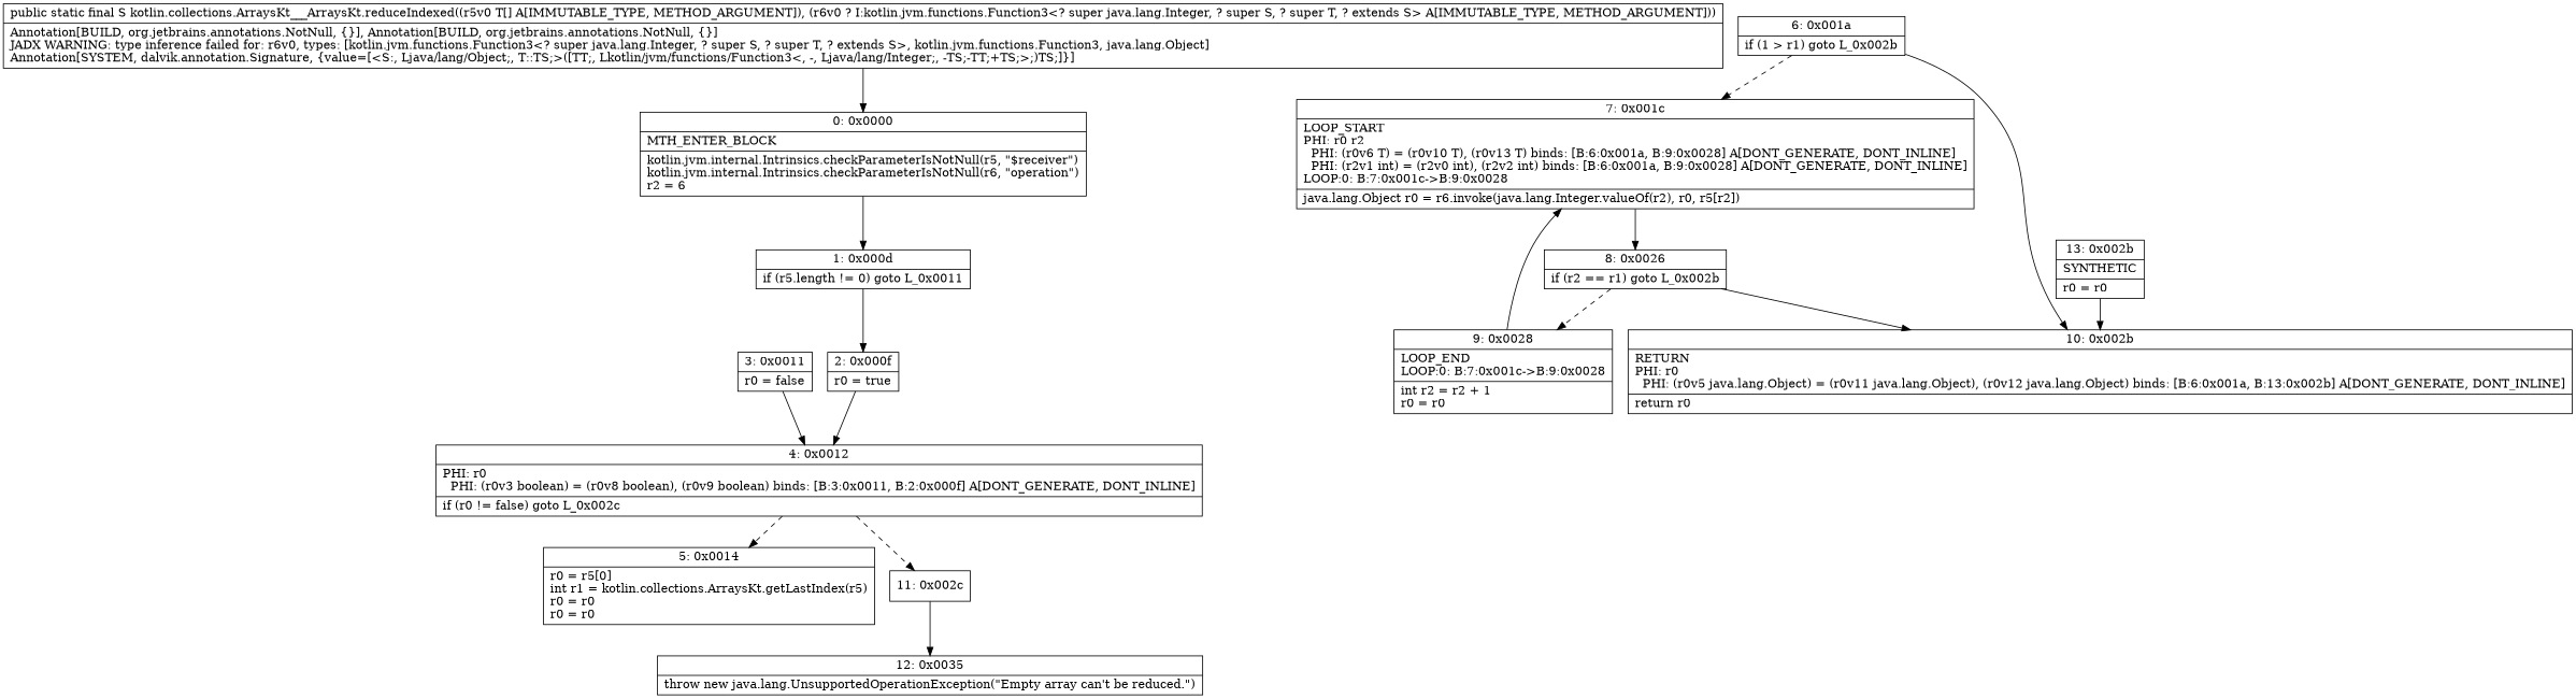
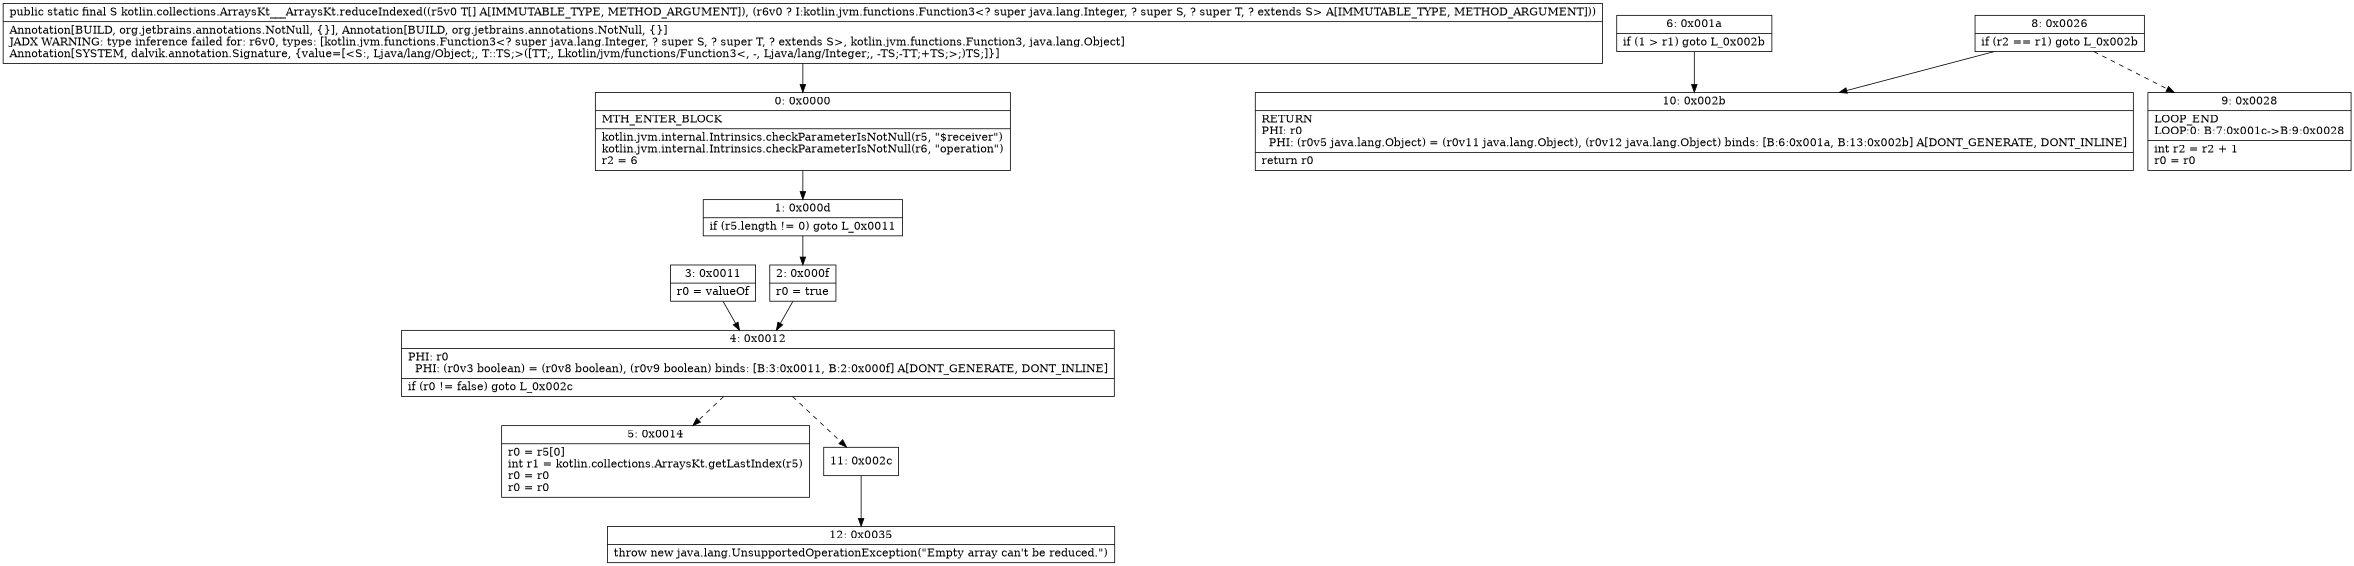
  digraph {
    node [shape=record]
    n1 [label="{0\:\ 0x0000|MTH_ENTER_BLOCK\l|kotlin.jvm.internal.Intrinsics.checkParameterIsNotNull(r5, \"$receiver\")\lkotlin.jvm.internal.Intrinsics.checkParameterIsNotNull(r6, \"operation\")\lr2 = 6\l}"]
    n2 [label="{1\:\ 0x000d|if (r5.length != 0) goto L_0x0011\l}"]
    n3 [label="{2\:\ 0x000f|r0 = true\l}"]
    n4 [label="{4\:\ 0x0012|PHI: r0 \l  PHI: (r0v3 boolean) = (r0v8 boolean), (r0v9 boolean) binds: [B:3:0x0011, B:2:0x000f] A[DONT_GENERATE, DONT_INLINE]\l|if (r0 != false) goto L_0x002c\l}"]
-   n5 [label="{3\:\ 0x0011|r0 = false\l}"]
+   n5 [label="{3\:\ 0x0011|r0 = valueOf\l}"]
    n6 [label="{5\:\ 0x0014|r0 = r5[0]\lint r1 = kotlin.collections.ArraysKt.getLastIndex(r5)\lr0 = r0\lr0 = r0\l}"]
    n7 [label="{11\:\ 0x002c}"]
    n8 [label="{12\:\ 0x0035|throw new java.lang.UnsupportedOperationException(\"Empty array can't be reduced.\")\l}"]
    n9 [label="{6\:\ 0x001a|if (1 \> r1) goto L_0x002b\l}"]
-   n10 [label="{7\:\ 0x001c|LOOP_START\lPHI: r0 r2 \l  PHI: (r0v6 T) = (r0v10 T), (r0v13 T) binds: [B:6:0x001a, B:9:0x0028] A[DONT_GENERATE, DONT_INLINE]\l  PHI: (r2v1 int) = (r2v0 int), (r2v2 int) binds: [B:6:0x001a, B:9:0x0028] A[DONT_GENERATE, DONT_INLINE]\lLOOP:0: B:7:0x001c\-\>B:9:0x0028\l|java.lang.Object r0 = r6.invoke(java.lang.Integer.valueOf(r2), r0, r5[r2])\l}"]
    n11 [label="{10\:\ 0x002b|RETURN\lPHI: r0 \l  PHI: (r0v5 java.lang.Object) = (r0v11 java.lang.Object), (r0v12 java.lang.Object) binds: [B:6:0x001a, B:13:0x002b] A[DONT_GENERATE, DONT_INLINE]\l|return r0\l}"]
    n12 [label="{8\:\ 0x0026|if (r2 == r1) goto L_0x002b\l}"]
    n13 [label="{9\:\ 0x0028|LOOP_END\lLOOP:0: B:7:0x001c\-\>B:9:0x0028\l|int r2 = r2 + 1\lr0 = r0\l}"]
-   n14 [label="{13\:\ 0x002b|SYNTHETIC\l|r0 = r0\l}"]
    n15 [label="{public static final S kotlin.collections.ArraysKt___ArraysKt.reduceIndexed((r5v0 T[] A[IMMUTABLE_TYPE, METHOD_ARGUMENT]), (r6v0 ? I:kotlin.jvm.functions.Function3\<? super java.lang.Integer, ? super S, ? super T, ? extends S\> A[IMMUTABLE_TYPE, METHOD_ARGUMENT]))  | Annotation[BUILD, org.jetbrains.annotations.NotNull, \{\}], Annotation[BUILD, org.jetbrains.annotations.NotNull, \{\}]\lJADX WARNING: type inference failed for: r6v0, types: [kotlin.jvm.functions.Function3\<? super java.lang.Integer, ? super S, ? super T, ? extends S\>, kotlin.jvm.functions.Function3, java.lang.Object]\lAnnotation[SYSTEM, dalvik.annotation.Signature, \{value=[\<S:, Ljava\/lang\/Object;, T::TS;\>([TT;, Lkotlin\/jvm\/functions\/Function3\<, \-, Ljava\/lang\/Integer;, \-TS;\-TT;+TS;\>;)TS;]\}]\l}"]
    n1 -> n2
    n2 -> n3 [style=solid]
    n3 -> n4
    n4 -> n6 [style=dashed]
    n4 -> n7 [style=dashed]
    n5 -> n4
    n7 -> n8
-   n9 -> n10 [style=dashed]
    n9 -> n11
-   n10 -> n12
    n12 -> n11
    n12 -> n13 [style=dashed]
-   n13 -> n10
-   n14 -> n11
    n15 -> n1
  }
